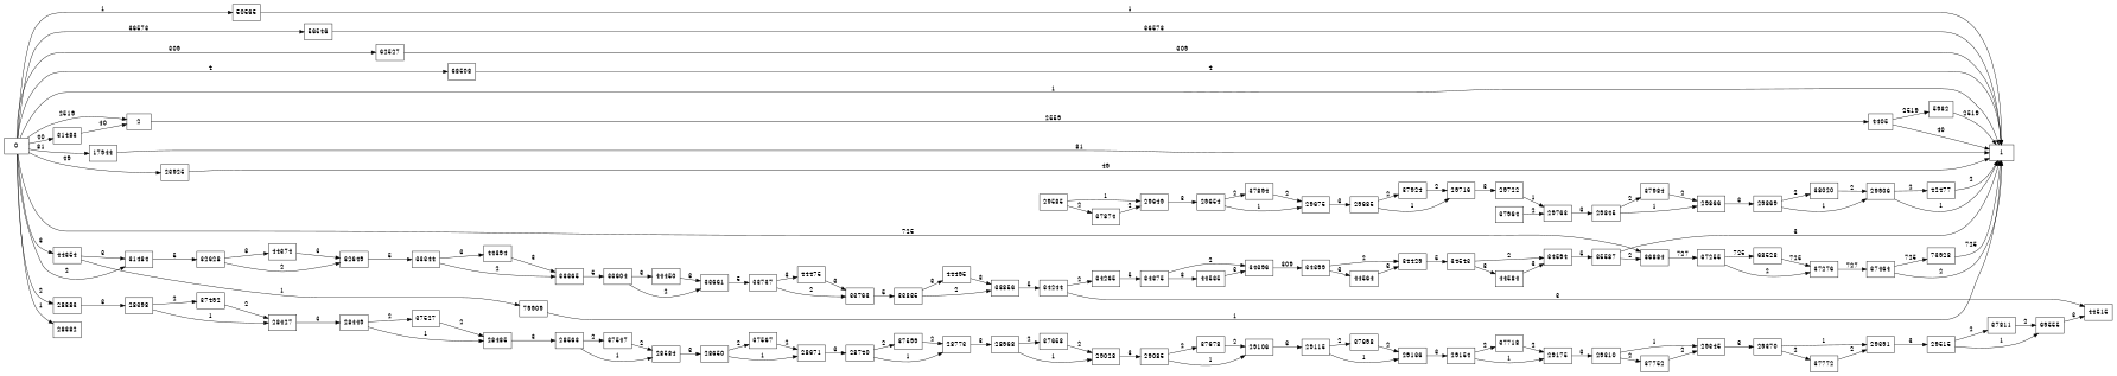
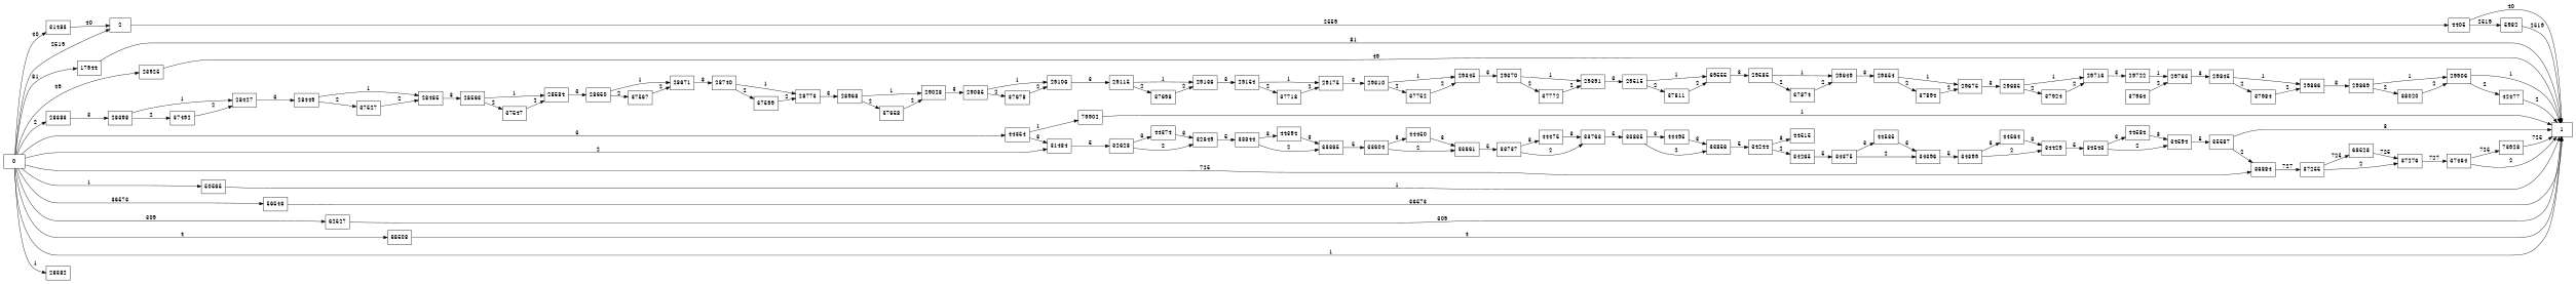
  digraph {
    rankdir=LR
    node [shape=rectangle]
    2
    4405
    1
    5982
    17944
    23925
    28383
    28398
    28427
    37492
    28449
    28485
    37527
    28563
    28584
    37547
    28650
    28671
    37567
    28740
    28773
    37599
    28968
    29028
    37658
    29085
    29106
    37678
    29115
    29136
    37698
    29154
    29175
    37718
    29310
    29345
    37752
    29370
    29391
    37772
    29515
    n42 [label=69555]
    37811
    29585
    29649
    37874
    29654
    29675
    37894
    29685
    29716
    37924
    29722
    29763
    29845
    37964
    29866
    37984
    29869
    29906
    38020
    42477
    31483
    31484
    32628
    32649
    44374
    33344
    33365
    44394
    33604
    33661
    44450
    33737
    33763
    44475
    33835
    33856
    44495
    34244
    34265
    44515
    34375
    34396
    44535
    34399
    34429
    44564
    34543
    n90 [label=34594]
    44584
    35587
    36884
    37255
    37276
    68528
    37464
    73928
    44354
-   79909
+   79909 [label=79902]
    50565
    56546
    62527
    68508
    0
    28382
    2 -> 4405 [label=2559]
    4405 -> 1 [label=40]
    4405 -> 5982 [label=2519]
    5982 -> 1 [label=2519]
    17944 -> 1 [label=81]
    23925 -> 1 [label=49]
    28383 -> 28398 [label=3]
    28398 -> 28427 [label=1]
    28398 -> 37492 [label=2]
    28427 -> 28449 [label=3]
    37492 -> 28427 [label=2]
    28449 -> 28485 [label=1]
    28449 -> 37527 [label=2]
    28485 -> 28563 [label=3]
    37527 -> 28485 [label=2]
    28563 -> 28584 [label=1]
    28563 -> 37547 [label=2]
    28584 -> 28650 [label=3]
    37547 -> 28584 [label=2]
    28650 -> 28671 [label=1]
    28650 -> 37567 [label=2]
    28671 -> 28740 [label=3]
    37567 -> 28671 [label=2]
    28740 -> 28773 [label=1]
    28740 -> 37599 [label=2]
    28773 -> 28968 [label=3]
    37599 -> 28773 [label=2]
    28968 -> 29028 [label=1]
    28968 -> 37658 [label=2]
    29028 -> 29085 [label=3]
    37658 -> 29028 [label=2]
    29085 -> 29106 [label=1]
    29085 -> 37678 [label=2]
    29106 -> 29115 [label=3]
    37678 -> 29106 [label=2]
    29115 -> 29136 [label=1]
    29115 -> 37698 [label=2]
    29136 -> 29154 [label=3]
    37698 -> 29136 [label=2]
    29154 -> 29175 [label=1]
    29154 -> 37718 [label=2]
    29175 -> 29310 [label=3]
    37718 -> 29175 [label=2]
    29310 -> 29345 [label=1]
    29310 -> 37752 [label=2]
    29345 -> 29370 [label=3]
    37752 -> 29345 [label=2]
    29370 -> 29391 [label=1]
    29370 -> 37772 [label=2]
    29391 -> 29515 [label=3]
    37772 -> 29391 [label=2]
    29515 -> n42 [label=1]
    29515 -> 37811 [label=2]
-   n42 -> 44515 [label=3]
+   n42 -> 29585 [label=3]
    37811 -> n42 [label=2]
    29585 -> 29649 [label=1]
    29585 -> 37874 [label=2]
    29649 -> 29654 [label=3]
    37874 -> 29649 [label=2]
    29654 -> 29675 [label=1]
    29654 -> 37894 [label=2]
    29675 -> 29685 [label=3]
    37894 -> 29675 [label=2]
    29685 -> 29716 [label=1]
    29685 -> 37924 [label=2]
    29716 -> 29722 [label=3]
    37924 -> 29716 [label=2]
    29722 -> 29763 [label=1]
    29763 -> 29845 [label=3]
    29845 -> 29866 [label=1]
    29845 -> 37984 [label=2]
    37964 -> 29763 [label=2]
    29866 -> 29869 [label=3]
    37984 -> 29866 [label=2]
    29869 -> 29906 [label=1]
    29869 -> 38020 [label=2]
    29906 -> 1 [label=1]
    29906 -> 42477 [label=2]
    38020 -> 29906 [label=2]
    42477 -> 1 [label=2]
    31483 -> 2 [label=40]
    31484 -> 32628 [label=5]
    32628 -> 32649 [label=2]
    32628 -> 44374 [label=3]
    32649 -> 33344 [label=5]
    44374 -> 32649 [label=3]
    33344 -> 33365 [label=2]
    33344 -> 44394 [label=3]
    33365 -> 33604 [label=5]
    44394 -> 33365 [label=3]
    33604 -> 33661 [label=2]
    33604 -> 44450 [label=3]
    33661 -> 33737 [label=5]
    44450 -> 33661 [label=3]
    33737 -> 33763 [label=2]
    33737 -> 44475 [label=3]
    33763 -> 33835 [label=5]
    44475 -> 33763 [label=3]
    33835 -> 33856 [label=2]
    33835 -> 44495 [label=3]
    33856 -> 34244 [label=5]
    44495 -> 33856 [label=3]
    34244 -> 34265 [label=2]
    34244 -> 44515 [label=3]
    34265 -> 34375 [label=5]
    34375 -> 34396 [label=2]
    34375 -> 44535 [label=3]
-   34396 -> 34399 [label=309]
+   34396 -> 34399 [label=5]
    44535 -> 34396 [label=3]
    34399 -> 34429 [label=2]
    34399 -> 44564 [label=3]
    34429 -> 34543 [label=5]
    44564 -> 34429 [label=3]
    34543 -> n90 [label=2]
    34543 -> 44584 [label=3]
    n90 -> 35587 [label=5]
    44584 -> n90 [label=3]
    35587 -> 1 [label=3]
    35587 -> 36884 [label=2]
    36884 -> 37255 [label=727]
    37255 -> 37276 [label=2]
    37255 -> 68528 [label=725]
    37276 -> 37464 [label=727]
    68528 -> 37276 [label=725]
    37464 -> 1 [label=2]
    37464 -> 73928 [label=725]
    73928 -> 1 [label=725]
    44354 -> 31484 [label=3]
    44354 -> 79909 [label=1]
    79909 -> 1 [label=1]
    50565 -> 1 [label=1]
    56546 -> 1 [label=36573]
    62527 -> 1 [label=309]
    68508 -> 1 [label=4]
    0 -> 2 [label=2519]
    0 -> 1 [label=1]
    0 -> 17944 [label=81]
    0 -> 23925 [label=49]
    0 -> 28383 [label=2]
    0 -> 31483 [label=40]
    0 -> 31484 [label=2]
    0 -> 36884 [label=725]
    0 -> 44354 [label=3]
    0 -> 50565 [label=1]
    0 -> 56546 [label=36573]
    0 -> 62527 [label=309]
    0 -> 68508 [label=4]
    0 -> 28382 [label=1]
  }
